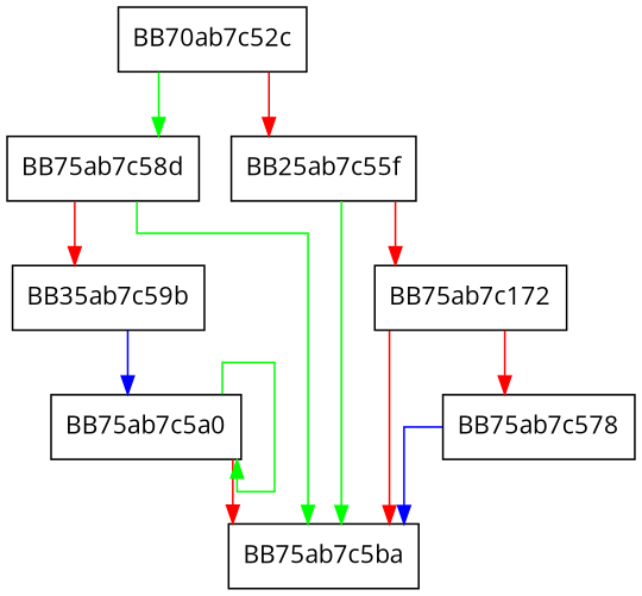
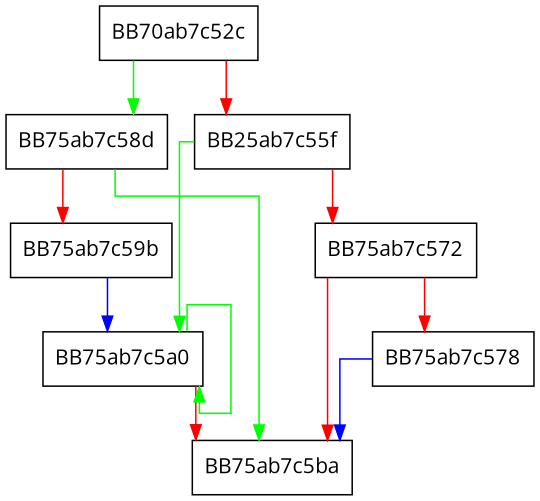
  digraph {
    fontname="Open Sans"
    splines=ortho
    node [fontname="Open Sans" shape=box]
    edge [color=red fontname="Open Sans"]
    n1 [label=BB70ab7c52c]
    BB75ab7c58d
    n3 [label=BB25ab7c55f]
    BB75ab7c5ba
-   BB75ab7c59b [label=BB35ab7c59b]
-   BB75ab7c572 [label=BB75ab7c172]
+   BB75ab7c59b
+   BB75ab7c572
    BB75ab7c5a0
    BB75ab7c578
    n1 -> BB75ab7c58d [color=green]
    n1 -> n3
    BB75ab7c58d -> BB75ab7c5ba [color=green]
    BB75ab7c58d -> BB75ab7c59b
-   n3 -> BB75ab7c5ba [color=green]
+   n3 -> BB75ab7c5a0 [color=green]
    n3 -> BB75ab7c572
    BB75ab7c59b -> BB75ab7c5a0 [color=blue]
    BB75ab7c572 -> BB75ab7c5ba
    BB75ab7c572 -> BB75ab7c578
    BB75ab7c5a0 -> BB75ab7c5ba
    BB75ab7c5a0 -> BB75ab7c5a0 [color=green]
    BB75ab7c578 -> BB75ab7c5ba [color=blue]
  }
